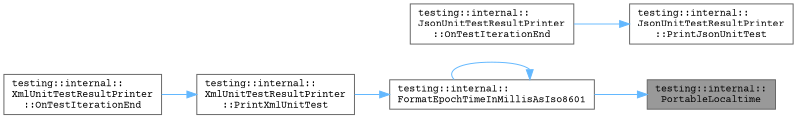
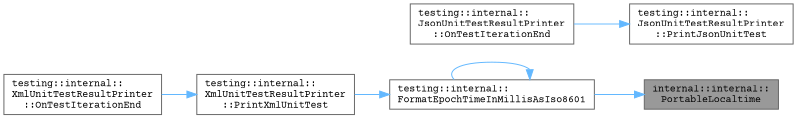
  digraph {
    fontname="Courier Prime"
    rankdir=RL
    node [color=grey40 fillcolor=white fontname="Courier Prime" fontsize=10 shape=box style=filled]
    edge [color=steelblue1 dir=back fontname="Courier Prime" fontsize=10 labelfontname=Helvetica labelfontsize=10 style=solid]
-   n1 [color=gray40 fillcolor=grey60 fontcolor=black height=0.2 label="testing::internal::\lPortableLocaltime" width=0.4]
+   n1 [color=gray40 fillcolor=grey60 fontcolor=black height=0.2 label="internal::internal::\lPortableLocaltime" width=0.4]
    n2 [height=0.2 label="testing::internal::\lFormatEpochTimeInMillisAsIso8601" width=0.4]
    n3 [height=0.2 label="testing::internal::\lXmlUnitTestResultPrinter\l::PrintXmlUnitTest" width=0.4]
    n4 [height=0.2 label="testing::internal::\lXmlUnitTestResultPrinter\l::OnTestIterationEnd" width=0.4]
    n5 [height=0.2 label="testing::internal::\lJsonUnitTestResultPrinter\l::PrintJsonUnitTest" width=0.4]
    n6 [height=0.2 label="testing::internal::\lJsonUnitTestResultPrinter\l::OnTestIterationEnd" width=0.4]
    n1 -> n2
    n2 -> n2
    n2 -> n3
    n3 -> n4
    n5 -> n6
  }
